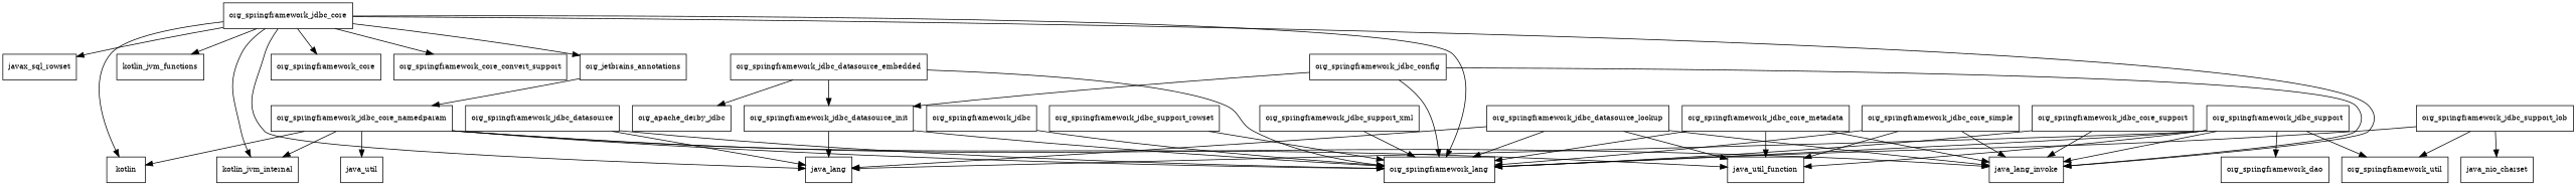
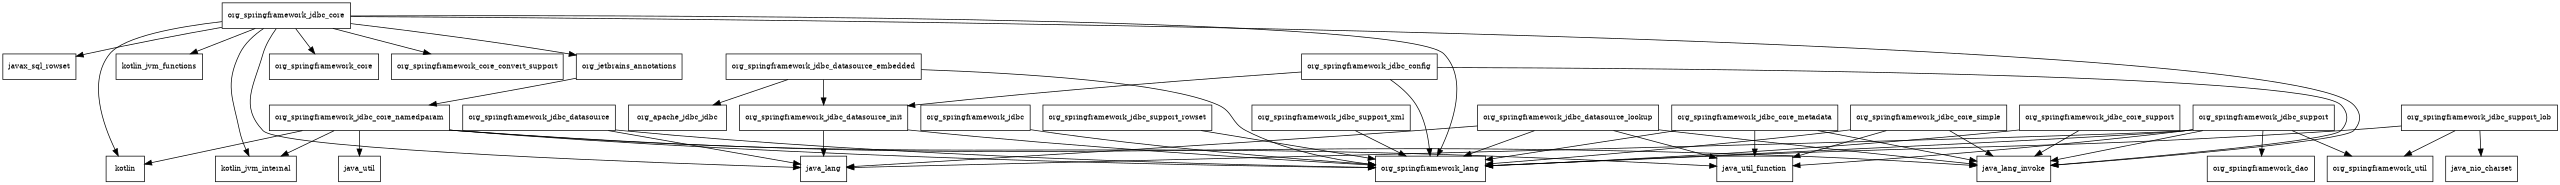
  digraph {
    node [fontsize=10.0 shape=box]
    org_springframework_jdbc
    org_springframework_lang
    org_springframework_jdbc_config
    java_lang_invoke
    org_springframework_jdbc_datasource_init
    java_lang
    org_springframework_jdbc_core
    javax_sql_rowset
    kotlin
    kotlin_jvm_functions
    kotlin_jvm_internal
    org_jetbrains_annotations
    org_springframework_core
    org_springframework_core_convert_support
    org_springframework_jdbc_core_namedparam
    org_springframework_jdbc_core_metadata
    java_util_function
    java_util
    org_springframework_jdbc_core_simple
    org_springframework_jdbc_core_support
    org_springframework_jdbc_datasource
    org_springframework_jdbc_datasource_embedded
-   org_apache_derby_jdbc
+   org_apache_derby_jdbc [label=org_apache_jdbc_jdbc]
    org_springframework_jdbc_datasource_lookup
    org_springframework_jdbc_support
    org_springframework_dao
    org_springframework_util
    org_springframework_jdbc_support_lob
    java_nio_charset
    org_springframework_jdbc_support_rowset
    org_springframework_jdbc_support_xml
    org_springframework_jdbc -> org_springframework_lang
    org_springframework_jdbc_config -> org_springframework_lang
    org_springframework_jdbc_config -> java_lang_invoke
    org_springframework_jdbc_config -> org_springframework_jdbc_datasource_init
    org_springframework_jdbc_datasource_init -> org_springframework_lang
    org_springframework_jdbc_datasource_init -> java_lang
    org_springframework_jdbc_core -> org_springframework_lang
    org_springframework_jdbc_core -> java_lang_invoke
    org_springframework_jdbc_core -> java_lang
    org_springframework_jdbc_core -> javax_sql_rowset
    org_springframework_jdbc_core -> kotlin
    org_springframework_jdbc_core -> kotlin_jvm_functions
    org_springframework_jdbc_core -> kotlin_jvm_internal
    org_springframework_jdbc_core -> org_jetbrains_annotations
    org_springframework_jdbc_core -> org_springframework_core
    org_springframework_jdbc_core -> org_springframework_core_convert_support
    org_jetbrains_annotations -> org_springframework_jdbc_core_namedparam
    org_springframework_jdbc_core_namedparam -> org_springframework_lang
    org_springframework_jdbc_core_namedparam -> java_lang_invoke
    org_springframework_jdbc_core_namedparam -> kotlin
    org_springframework_jdbc_core_namedparam -> kotlin_jvm_internal
    org_springframework_jdbc_core_namedparam -> java_util_function
    org_springframework_jdbc_core_namedparam -> java_util
    org_springframework_jdbc_core_metadata -> org_springframework_lang
    org_springframework_jdbc_core_metadata -> java_lang_invoke
    org_springframework_jdbc_core_metadata -> java_util_function
    org_springframework_jdbc_core_simple -> org_springframework_lang
    org_springframework_jdbc_core_simple -> java_lang_invoke
    org_springframework_jdbc_core_simple -> java_util_function
    org_springframework_jdbc_core_support -> org_springframework_lang
    org_springframework_jdbc_core_support -> java_lang_invoke
    org_springframework_jdbc_datasource -> org_springframework_lang
    org_springframework_jdbc_datasource -> java_lang
    org_springframework_jdbc_datasource_embedded -> org_springframework_lang
    org_springframework_jdbc_datasource_embedded -> org_springframework_jdbc_datasource_init
    org_springframework_jdbc_datasource_embedded -> org_apache_derby_jdbc
    org_springframework_jdbc_datasource_lookup -> org_springframework_lang
    org_springframework_jdbc_datasource_lookup -> java_lang_invoke
    org_springframework_jdbc_datasource_lookup -> java_lang
    org_springframework_jdbc_datasource_lookup -> java_util_function
    org_springframework_jdbc_support -> org_springframework_lang
    org_springframework_jdbc_support -> java_lang_invoke
    org_springframework_jdbc_support -> java_lang
    org_springframework_jdbc_support -> java_util_function
    org_springframework_jdbc_support -> org_springframework_dao
    org_springframework_jdbc_support -> org_springframework_util
    org_springframework_jdbc_support_lob -> org_springframework_lang
    org_springframework_jdbc_support_lob -> org_springframework_util
    org_springframework_jdbc_support_lob -> java_nio_charset
    org_springframework_jdbc_support_rowset -> org_springframework_lang
    org_springframework_jdbc_support_xml -> org_springframework_lang
  }
